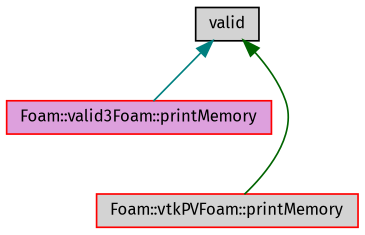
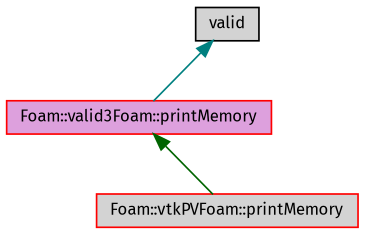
  digraph {
    fontname="Fira Sans"
    rankdir=TB
    node [color=red fillcolor=lightgrey fontname="Fira Sans" fontsize=10 shape=record style=filled]
    edge [dir=back fontname="Fira Sans" fontsize=10 labelfontname=Helvetica labelfontsize=10 style=solid]
    n1 [color=black fontcolor=black height=0.2 label=valid width=0.4]
    n2 [fillcolor=plum height=0.2 label="Foam::valid3Foam::printMemory" width=0.4]
    n3 [height=0.2 label="Foam::vtkPVFoam::printMemory" width=0.4]
    n1 -> n2 [color=teal]
-   n1 -> n3 [color=darkgreen]
+   n2 -> n3 [color=darkgreen]
  }
